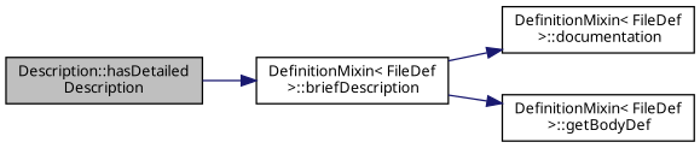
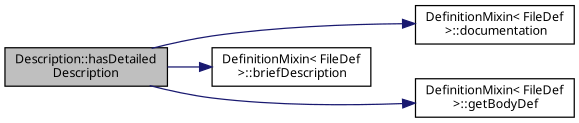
  digraph {
    fontname="Noto Sans"
    rankdir=LR
    node [color=black fillcolor=white fontname="Noto Sans" fontsize=10 shape=record style=filled]
    edge [color=midnightblue fontname="Noto Sans" fontsize=10 labelfontname=Helvetica labelfontsize=10 style=solid]
    n1 [fillcolor=grey75 fontcolor=black height=0.2 label="Description::hasDetailed\lDescription" width=0.4]
    n2 [height=0.2 label="DefinitionMixin\< FileDef\l \>::briefDescription" width=0.4]
    n3 [height=0.2 label="DefinitionMixin\< FileDef\l \>::documentation" width=0.4]
    n4 [height=0.2 label="DefinitionMixin\< FileDef\l \>::getBodyDef" width=0.4]
    n1 -> n2
-   n2 -> n3
-   n2 -> n4
+   n1 -> n3
+   n1 -> n4
  }
